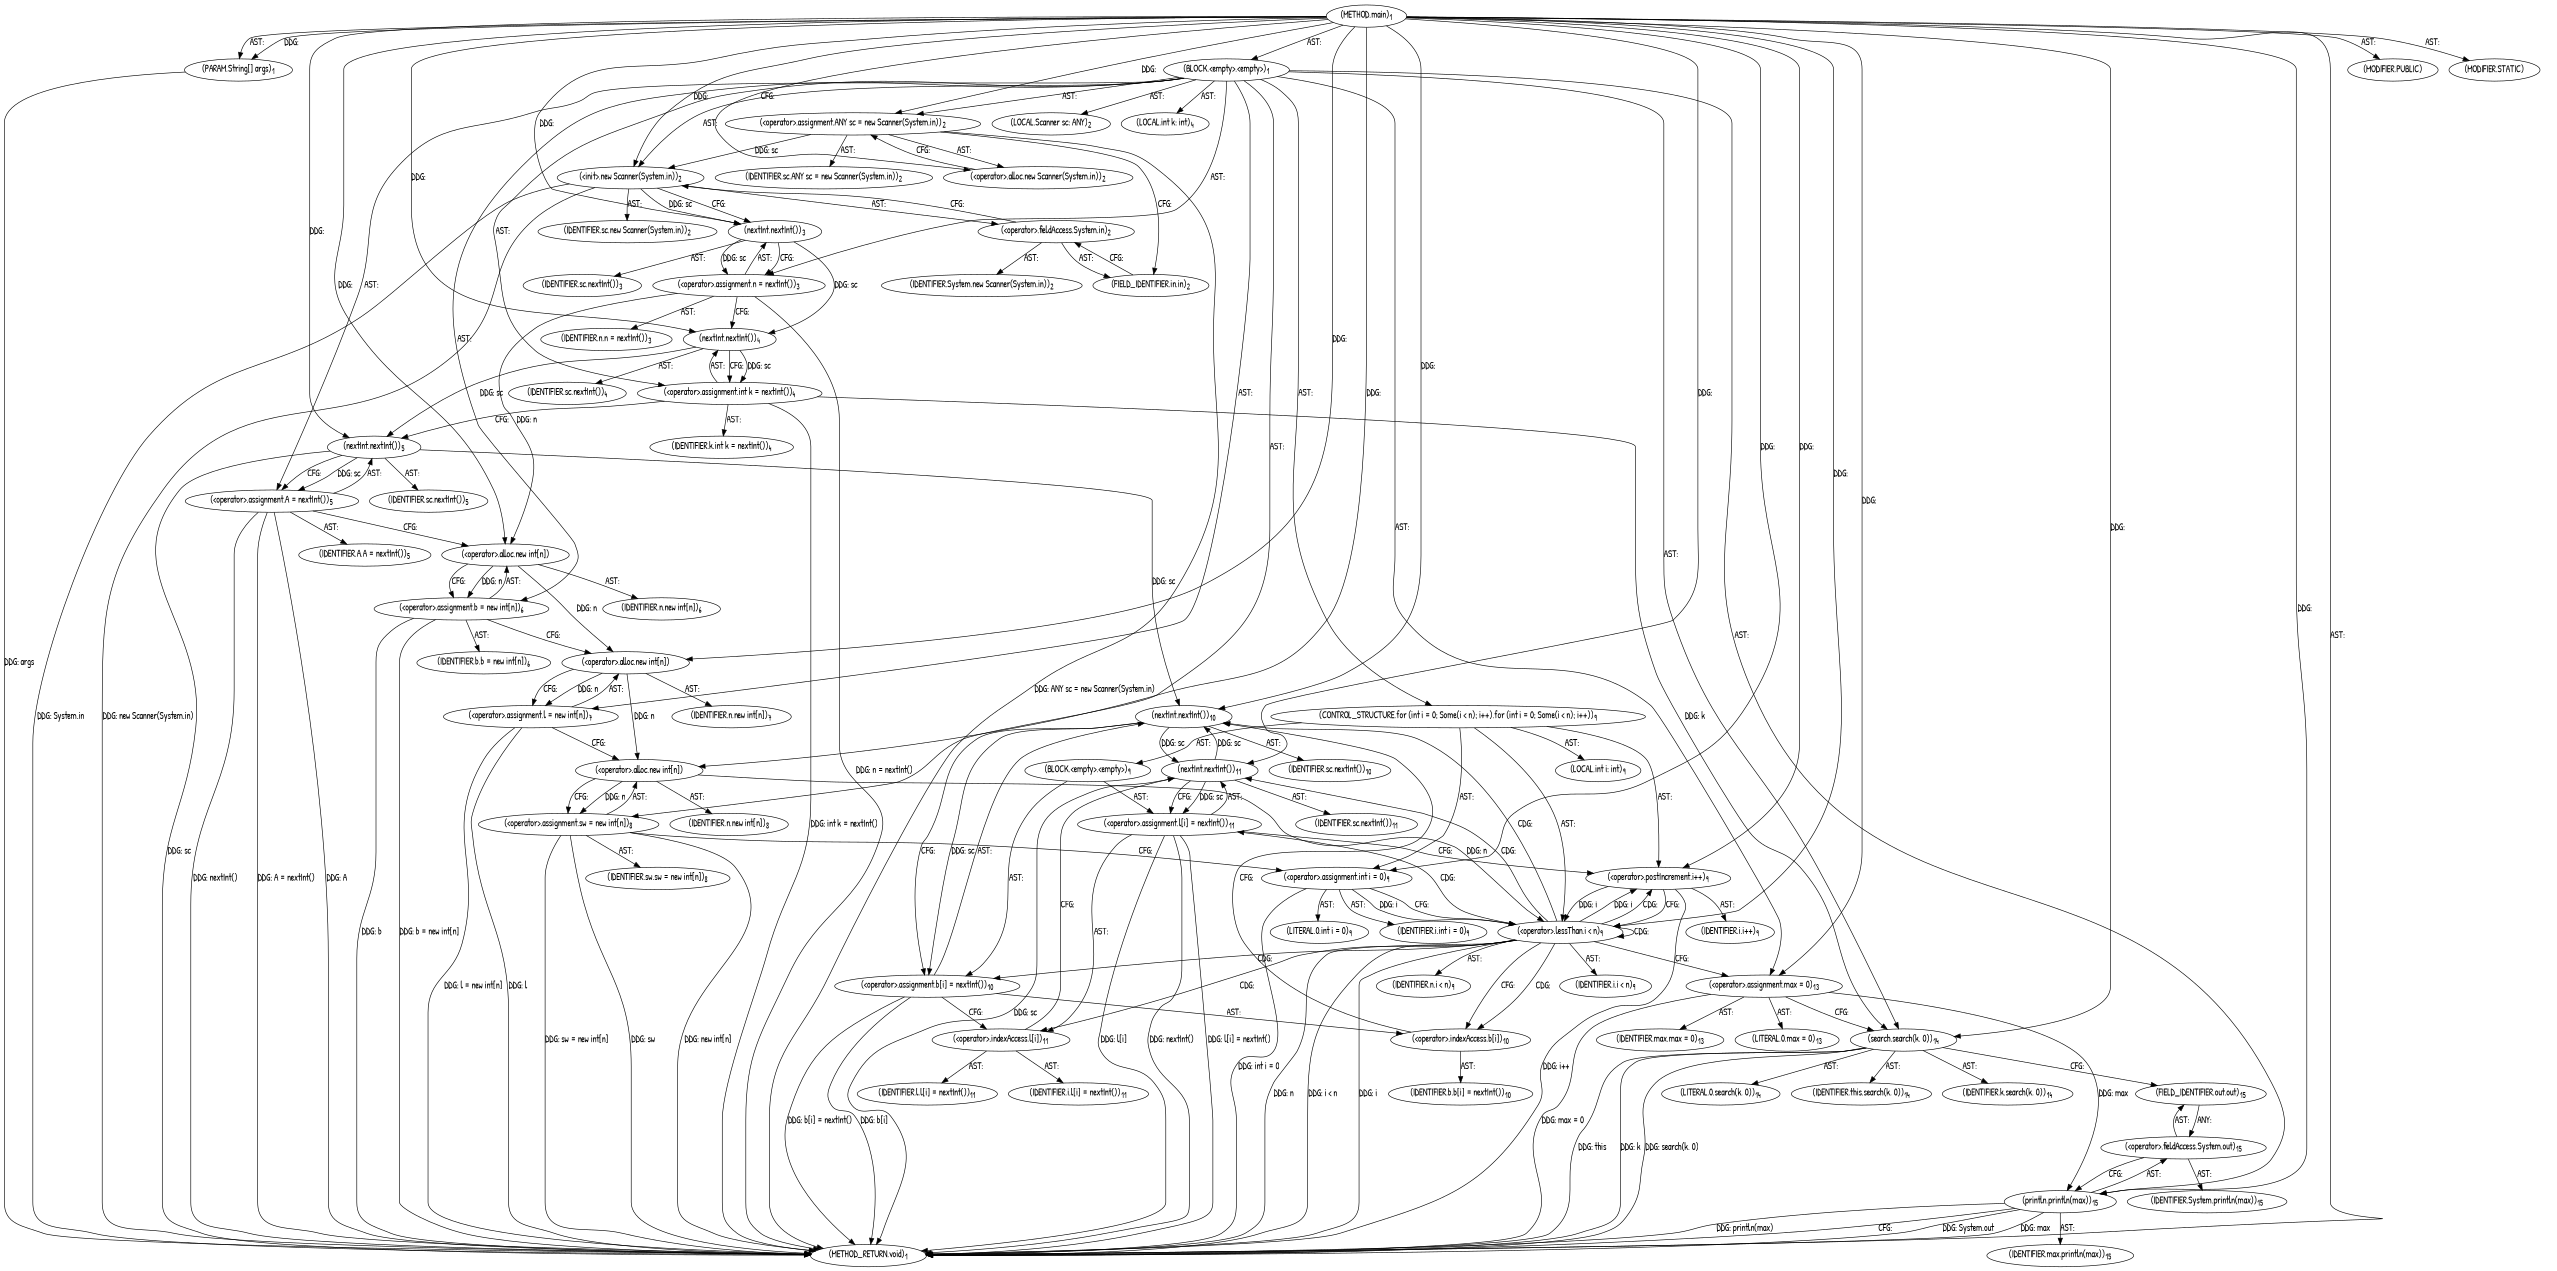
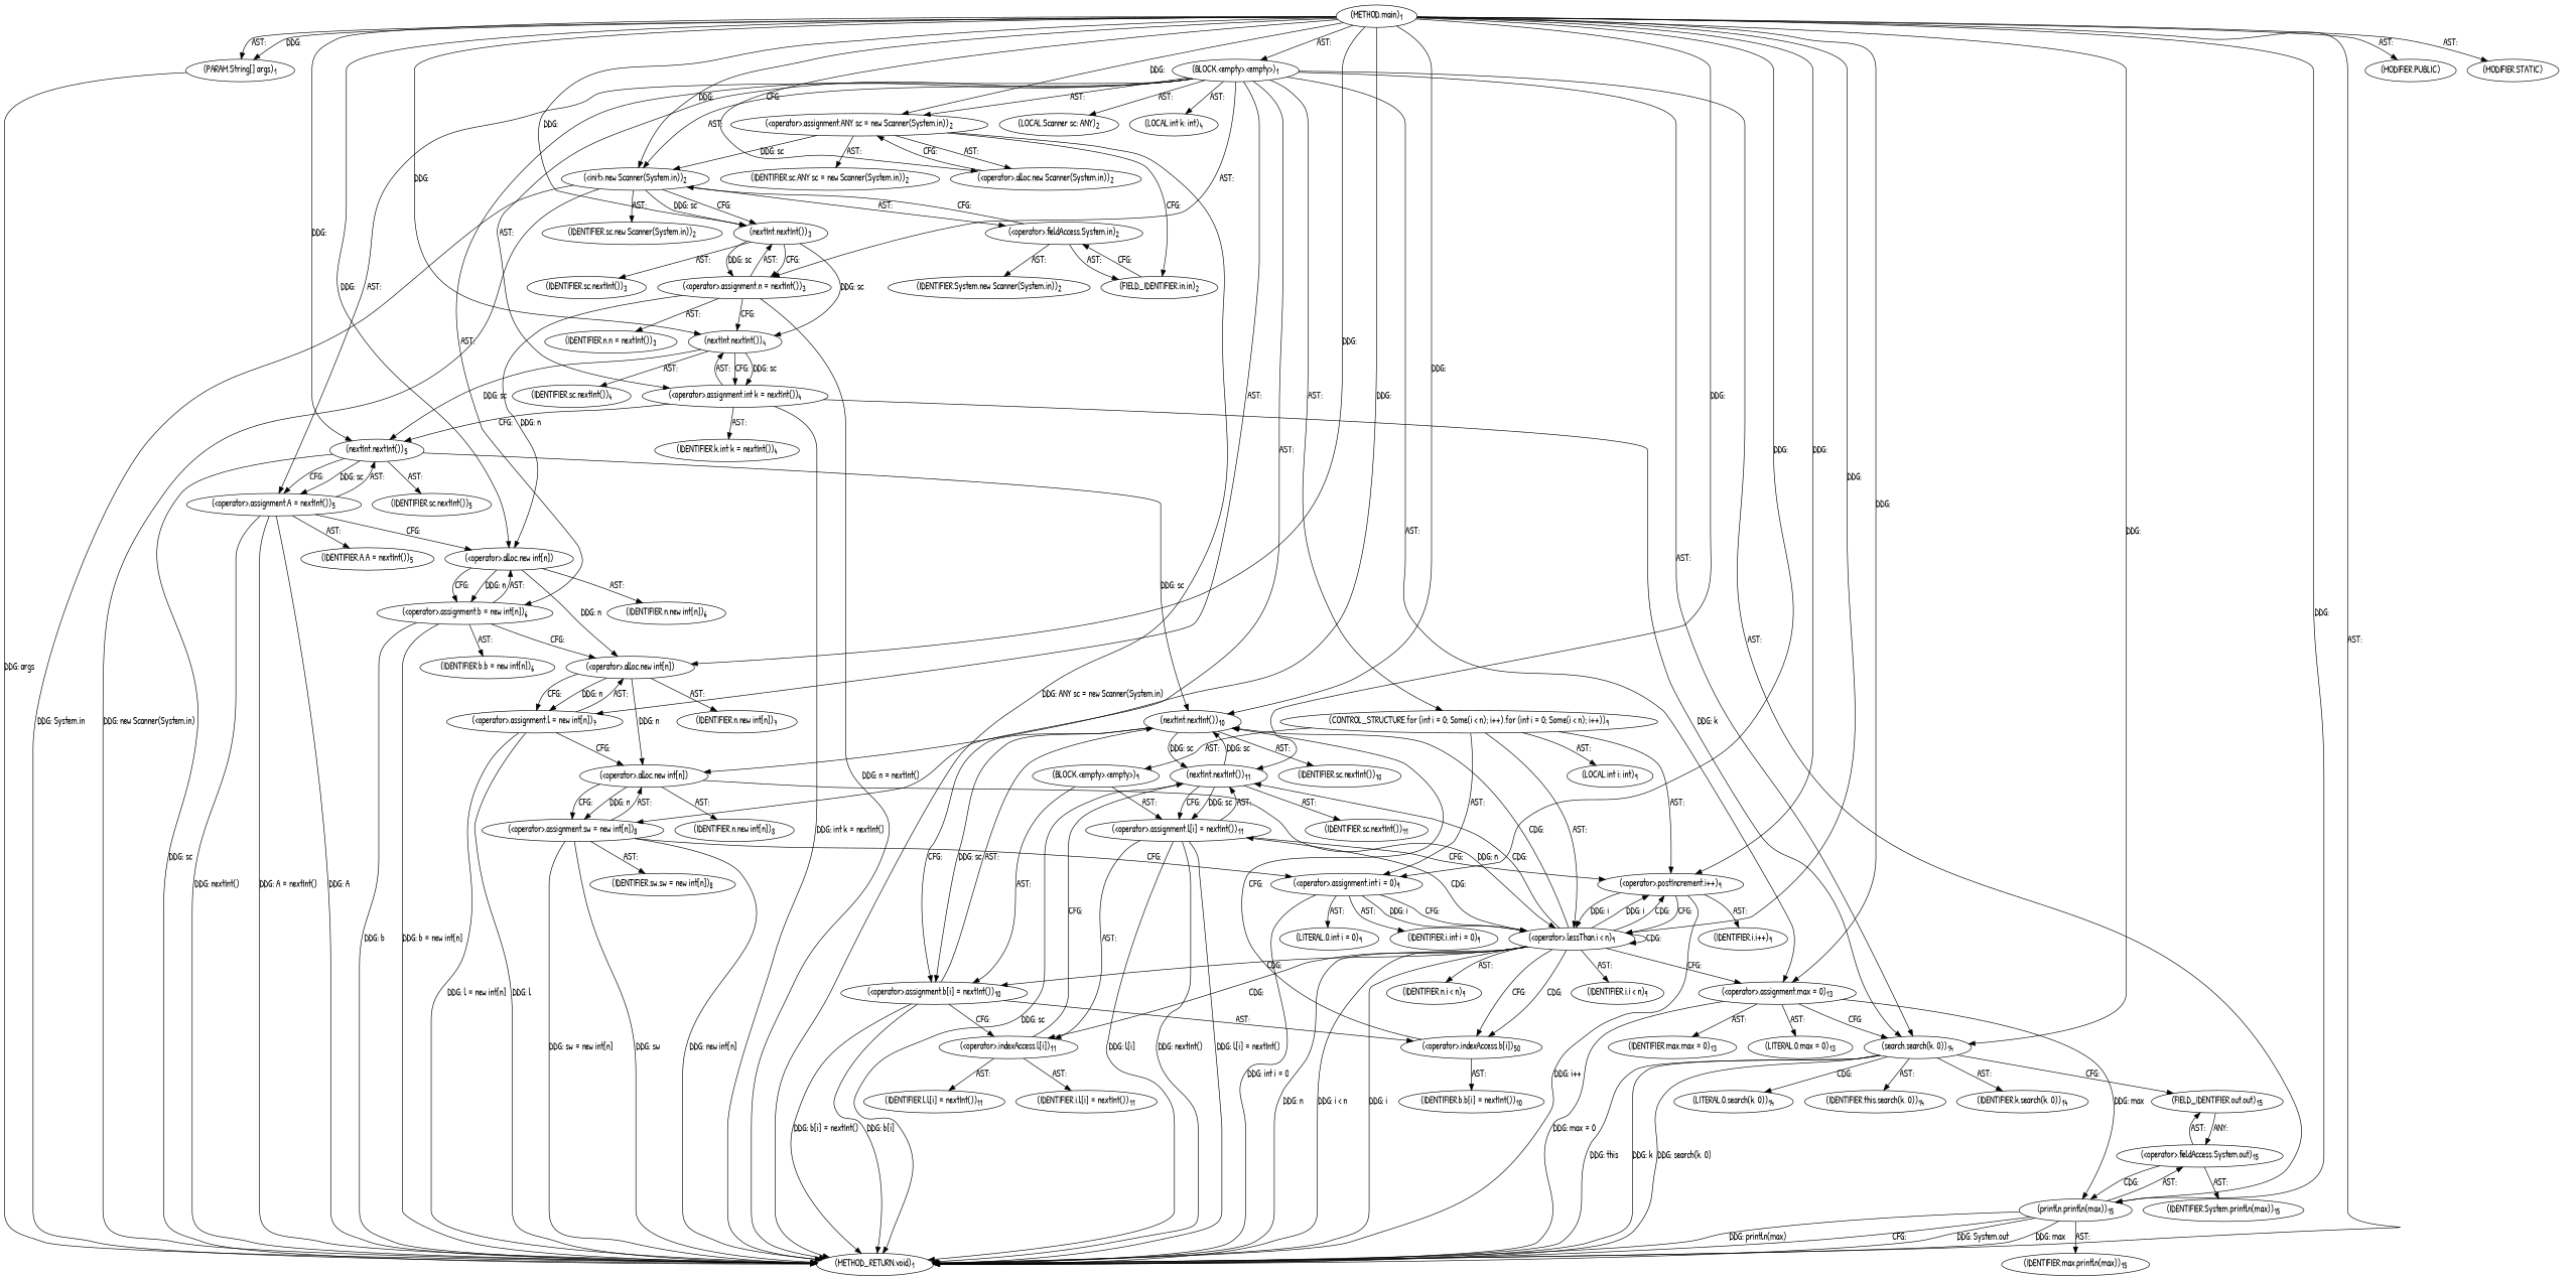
  digraph {
    fontname="Patrick Hand"
    node [fontname="Patrick Hand"]
    edge [fontname="Patrick Hand"]
    n1 [label=<(METHOD,main)<SUB>1</SUB>>]
    n2 [label=<(PARAM,String[] args)<SUB>1</SUB>>]
    n3 [label=<(BLOCK,&lt;empty&gt;,&lt;empty&gt;)<SUB>1</SUB>>]
    n4 [label=<(&lt;operator&gt;.assignment,ANY sc = new Scanner(System.in))<SUB>2</SUB>>]
    n5 [label=<(&lt;operator&gt;.alloc,new Scanner(System.in))<SUB>2</SUB>>]
    n6 [label=<(&lt;init&gt;,new Scanner(System.in))<SUB>2</SUB>>]
    n7 [label=<(nextInt,nextInt())<SUB>3</SUB>>]
    n8 [label=<(nextInt,nextInt())<SUB>4</SUB>>]
    n9 [label=<(nextInt,nextInt())<SUB>5</SUB>>]
    n10 [label=<(&lt;operator&gt;.alloc,new int[n])>]
    n11 [label=<(&lt;operator&gt;.alloc,new int[n])>]
    n12 [label=<(&lt;operator&gt;.alloc,new int[n])>]
    n13 [label=<(&lt;operator&gt;.assignment,int i = 0)<SUB>9</SUB>>]
    n14 [label=<(&lt;operator&gt;.lessThan,i &lt; n)<SUB>9</SUB>>]
    n15 [label=<(&lt;operator&gt;.postIncrement,i++)<SUB>9</SUB>>]
    n16 [label=<(nextInt,nextInt())<SUB>10</SUB>>]
    n17 [label=<(nextInt,nextInt())<SUB>11</SUB>>]
    n18 [label=<(&lt;operator&gt;.assignment,max = 0)<SUB>13</SUB>>]
    n19 [label=<(search,search(k, 0))<SUB>14</SUB>>]
    n20 [label=<(println,println(max))<SUB>15</SUB>>]
    n21 [label=<(MODIFIER,PUBLIC)>]
    n22 [label=<(MODIFIER,STATIC)>]
    n23 [label=<(METHOD_RETURN,void)<SUB>1</SUB>>]
    n24 [label=<(LOCAL,Scanner sc: ANY)<SUB>2</SUB>>]
    n25 [label=<(&lt;operator&gt;.assignment,n = nextInt())<SUB>3</SUB>>]
    n26 [label=<(LOCAL,int k: int)<SUB>4</SUB>>]
    n27 [label=<(&lt;operator&gt;.assignment,int k = nextInt())<SUB>4</SUB>>]
    n28 [label=<(&lt;operator&gt;.assignment,A = nextInt())<SUB>5</SUB>>]
    n29 [label=<(&lt;operator&gt;.assignment,b = new int[n])<SUB>6</SUB>>]
    n30 [label=<(&lt;operator&gt;.assignment,l = new int[n])<SUB>7</SUB>>]
    n31 [label=<(&lt;operator&gt;.assignment,sw = new int[n])<SUB>8</SUB>>]
    n32 [label=<(CONTROL_STRUCTURE,for (int i = 0; Some(i &lt; n); i++),for (int i = 0; Some(i &lt; n); i++))<SUB>9</SUB>>]
    n33 [label=<(IDENTIFIER,sc,ANY sc = new Scanner(System.in))<SUB>2</SUB>>]
    n34 [label=<(FIELD_IDENTIFIER,in,in)<SUB>2</SUB>>]
    n35 [label=<(IDENTIFIER,sc,new Scanner(System.in))<SUB>2</SUB>>]
    n36 [label=<(&lt;operator&gt;.fieldAccess,System.in)<SUB>2</SUB>>]
    n37 [label=<(IDENTIFIER,sc,nextInt())<SUB>3</SUB>>]
    n38 [label=<(IDENTIFIER,sc,nextInt())<SUB>4</SUB>>]
    n39 [label=<(IDENTIFIER,sc,nextInt())<SUB>5</SUB>>]
    n40 [label=<(IDENTIFIER,n,new int[n])<SUB>6</SUB>>]
    n41 [label=<(IDENTIFIER,n,new int[n])<SUB>7</SUB>>]
    n42 [label=<(IDENTIFIER,n,new int[n])<SUB>8</SUB>>]
    n43 [label=<(IDENTIFIER,i,int i = 0)<SUB>9</SUB>>]
    n44 [label=<(LITERAL,0,int i = 0)<SUB>9</SUB>>]
    n45 [label=<(IDENTIFIER,i,i &lt; n)<SUB>9</SUB>>]
    n46 [label=<(IDENTIFIER,n,i &lt; n)<SUB>9</SUB>>]
    n47 [label=<(&lt;operator&gt;.assignment,b[i] = nextInt())<SUB>10</SUB>>]
-   n48 [label=<(&lt;operator&gt;.indexAccess,b[i])<SUB>10</SUB>>]
+   n48 [label=<(&lt;operator&gt;.indexAccess,b[i])<SUB>50</SUB>>]
    n49 [label=<(&lt;operator&gt;.assignment,l[i] = nextInt())<SUB>11</SUB>>]
    n50 [label=<(&lt;operator&gt;.indexAccess,l[i])<SUB>11</SUB>>]
    n51 [label=<(IDENTIFIER,i,i++)<SUB>9</SUB>>]
    n52 [label=<(IDENTIFIER,sc,nextInt())<SUB>10</SUB>>]
    n53 [label=<(IDENTIFIER,sc,nextInt())<SUB>11</SUB>>]
    n54 [label=<(IDENTIFIER,max,max = 0)<SUB>13</SUB>>]
    n55 [label=<(LITERAL,0,max = 0)<SUB>13</SUB>>]
    n56 [label=<(IDENTIFIER,this,search(k, 0))<SUB>14</SUB>>]
    n57 [label=<(IDENTIFIER,k,search(k, 0))<SUB>14</SUB>>]
    n58 [label=<(LITERAL,0,search(k, 0))<SUB>14</SUB>>]
    n59 [label=<(FIELD_IDENTIFIER,out,out)<SUB>15</SUB>>]
    n60 [label=<(&lt;operator&gt;.fieldAccess,System.out)<SUB>15</SUB>>]
    n61 [label=<(IDENTIFIER,max,println(max))<SUB>15</SUB>>]
    n62 [label=<(IDENTIFIER,n,n = nextInt())<SUB>3</SUB>>]
    n63 [label=<(IDENTIFIER,k,int k = nextInt())<SUB>4</SUB>>]
    n64 [label=<(IDENTIFIER,A,A = nextInt())<SUB>5</SUB>>]
    n65 [label=<(IDENTIFIER,b,b = new int[n])<SUB>6</SUB>>]
    n66 [label=<(IDENTIFIER,sw,sw = new int[n])<SUB>8</SUB>>]
    n67 [label=<(LOCAL,int i: int)<SUB>9</SUB>>]
    n68 [label=<(BLOCK,&lt;empty&gt;,&lt;empty&gt;)<SUB>9</SUB>>]
    n69 [label=<(IDENTIFIER,System,new Scanner(System.in))<SUB>2</SUB>>]
    n70 [label=<(IDENTIFIER,b,b[i] = nextInt())<SUB>10</SUB>>]
    n71 [label=<(IDENTIFIER,l,l[i] = nextInt())<SUB>11</SUB>>]
    n72 [label=<(IDENTIFIER,i,l[i] = nextInt())<SUB>11</SUB>>]
    n73 [label=<(IDENTIFIER,System,println(max))<SUB>15</SUB>>]
    n1 -> n2 [label="AST: "]
    n1 -> n2 [label="DDG: "]
    n1 -> n3 [label="AST: "]
    n1 -> n4 [label="DDG: "]
    n1 -> n5 [label="CFG: "]
    n1 -> n6 [label="DDG: "]
    n1 -> n7 [label="DDG: "]
    n1 -> n8 [label="DDG: "]
    n1 -> n9 [label="DDG: "]
    n1 -> n10 [label="DDG: "]
    n1 -> n11 [label="DDG: "]
    n1 -> n12 [label="DDG: "]
    n1 -> n13 [label="DDG: "]
    n1 -> n14 [label="DDG: "]
    n1 -> n15 [label="DDG: "]
    n1 -> n16 [label="DDG: "]
    n1 -> n17 [label="DDG: "]
    n1 -> n18 [label="DDG: "]
    n1 -> n19 [label="DDG: "]
    n1 -> n20 [label="DDG: "]
    n1 -> n21 [label="AST: "]
    n1 -> n22 [label="AST: "]
    n1 -> n23 [label="AST: "]
    n2 -> n23 [label="DDG: args"]
    n3 -> n4 [label="AST: "]
    n3 -> n6 [label="AST: "]
    n3 -> n18 [label="AST: "]
    n3 -> n19 [label="AST: "]
    n3 -> n20 [label="AST: "]
    n3 -> n24 [label="AST: "]
    n3 -> n25 [label="AST: "]
    n3 -> n26 [label="AST: "]
    n3 -> n27 [label="AST: "]
    n3 -> n28 [label="AST: "]
    n3 -> n29 [label="AST: "]
    n3 -> n30 [label="AST: "]
    n3 -> n31 [label="AST: "]
    n3 -> n32 [label="AST: "]
    n4 -> n5 [label="AST: "]
    n4 -> n6 [label="DDG: sc"]
    n4 -> n23 [label="DDG: ANY sc = new Scanner(System.in)"]
    n4 -> n33 [label="AST: "]
    n4 -> n34 [label="CFG: "]
    n5 -> n4 [label="CFG: "]
    n6 -> n7 [label="CFG: "]
    n6 -> n7 [label="DDG: sc"]
    n6 -> n23 [label="DDG: System.in"]
    n6 -> n23 [label="DDG: new Scanner(System.in)"]
    n6 -> n35 [label="AST: "]
    n6 -> n36 [label="AST: "]
    n7 -> n8 [label="DDG: sc"]
    n7 -> n25 [label="CFG: "]
    n7 -> n25 [label="DDG: sc"]
    n7 -> n37 [label="AST: "]
    n8 -> n9 [label="DDG: sc"]
    n8 -> n27 [label="CFG: "]
    n8 -> n27 [label="DDG: sc"]
    n8 -> n38 [label="AST: "]
    n9 -> n16 [label="DDG: sc"]
    n9 -> n23 [label="DDG: sc"]
    n9 -> n28 [label="CFG: "]
    n9 -> n28 [label="DDG: sc"]
    n9 -> n39 [label="AST: "]
    n10 -> n11 [label="DDG: n"]
    n10 -> n29 [label="CFG: "]
    n10 -> n29 [label="DDG: n"]
    n10 -> n40 [label="AST: "]
    n11 -> n12 [label="DDG: n"]
    n11 -> n30 [label="CFG: "]
    n11 -> n30 [label="DDG: n"]
    n11 -> n41 [label="AST: "]
    n12 -> n14 [label="DDG: n"]
    n12 -> n31 [label="CFG: "]
    n12 -> n31 [label="DDG: n"]
    n12 -> n42 [label="AST: "]
    n13 -> n14 [label="CFG: "]
    n13 -> n14 [label="DDG: i"]
    n13 -> n23 [label="DDG: int i = 0"]
    n13 -> n43 [label="AST: "]
    n13 -> n44 [label="AST: "]
    n14 -> n14 [label="CDG: "]
    n14 -> n15 [label="DDG: i"]
    n14 -> n15 [label="CDG: "]
    n14 -> n16 [label="CDG: "]
    n14 -> n17 [label="CDG: "]
    n14 -> n18 [label="CFG: "]
    n14 -> n23 [label="DDG: i"]
    n14 -> n23 [label="DDG: n"]
    n14 -> n23 [label="DDG: i &lt; n"]
    n14 -> n45 [label="AST: "]
    n14 -> n46 [label="AST: "]
    n14 -> n47 [label="CDG: "]
    n14 -> n48 [label="CFG: "]
    n14 -> n48 [label="CDG: "]
    n14 -> n49 [label="CDG: "]
    n14 -> n50 [label="CDG: "]
    n15 -> n14 [label="CFG: "]
    n15 -> n14 [label="DDG: i"]
    n15 -> n23 [label="DDG: i++"]
    n15 -> n51 [label="AST: "]
    n16 -> n17 [label="DDG: sc"]
    n16 -> n47 [label="CFG: "]
    n16 -> n47 [label="DDG: sc"]
    n16 -> n52 [label="AST: "]
    n17 -> n16 [label="DDG: sc"]
    n17 -> n23 [label="DDG: sc"]
    n17 -> n49 [label="CFG: "]
    n17 -> n49 [label="DDG: sc"]
    n17 -> n53 [label="AST: "]
    n18 -> n19 [label="CFG: "]
    n18 -> n20 [label="DDG: max"]
    n18 -> n23 [label="DDG: max = 0"]
    n18 -> n54 [label="AST: "]
    n18 -> n55 [label="AST: "]
    n19 -> n23 [label="DDG: k"]
    n19 -> n23 [label="DDG: search(k, 0)"]
    n19 -> n23 [label="DDG: this"]
    n19 -> n56 [label="AST: "]
    n19 -> n57 [label="AST: "]
-   n19 -> n58 [label="AST: "]
+   n19 -> n58 [label="CDG: "]
    n19 -> n59 [label="CFG: "]
    n20 -> n23 [label="CFG: "]
    n20 -> n23 [label="DDG: System.out"]
    n20 -> n23 [label="DDG: max"]
    n20 -> n23 [label="DDG: println(max)"]
    n20 -> n60 [label="AST: "]
    n20 -> n61 [label="AST: "]
    n25 -> n7 [label="AST: "]
    n25 -> n8 [label="CFG: "]
    n25 -> n10 [label="DDG: n"]
    n25 -> n23 [label="DDG: n = nextInt()"]
    n25 -> n62 [label="AST: "]
    n27 -> n8 [label="AST: "]
    n27 -> n9 [label="CFG: "]
    n27 -> n19 [label="DDG: k"]
    n27 -> n23 [label="DDG: int k = nextInt()"]
    n27 -> n63 [label="AST: "]
    n28 -> n9 [label="AST: "]
    n28 -> n10 [label="CFG: "]
    n28 -> n23 [label="DDG: nextInt()"]
    n28 -> n23 [label="DDG: A = nextInt()"]
    n28 -> n23 [label="DDG: A"]
    n28 -> n64 [label="AST: "]
    n29 -> n10 [label="AST: "]
    n29 -> n11 [label="CFG: "]
    n29 -> n23 [label="DDG: b"]
    n29 -> n23 [label="DDG: b = new int[n]"]
    n29 -> n65 [label="AST: "]
    n30 -> n11 [label="AST: "]
    n30 -> n12 [label="CFG: "]
    n30 -> n23 [label="DDG: l"]
    n30 -> n23 [label="DDG: l = new int[n]"]
    n31 -> n12 [label="AST: "]
    n31 -> n13 [label="CFG: "]
    n31 -> n23 [label="DDG: new int[n]"]
    n31 -> n23 [label="DDG: sw = new int[n]"]
    n31 -> n23 [label="DDG: sw"]
    n31 -> n66 [label="AST: "]
    n32 -> n13 [label="AST: "]
    n32 -> n14 [label="AST: "]
    n32 -> n15 [label="AST: "]
    n32 -> n67 [label="AST: "]
    n32 -> n68 [label="AST: "]
    n34 -> n36 [label="CFG: "]
    n36 -> n6 [label="CFG: "]
    n36 -> n34 [label="AST: "]
    n36 -> n69 [label="AST: "]
    n47 -> n16 [label="AST: "]
    n47 -> n23 [label="DDG: b[i]"]
    n47 -> n23 [label="DDG: b[i] = nextInt()"]
    n47 -> n48 [label="AST: "]
    n47 -> n50 [label="CFG: "]
    n48 -> n16 [label="CFG: "]
    n48 -> n70 [label="AST: "]
    n49 -> n15 [label="CFG: "]
    n49 -> n17 [label="AST: "]
    n49 -> n23 [label="DDG: l[i]"]
    n49 -> n23 [label="DDG: nextInt()"]
    n49 -> n23 [label="DDG: l[i] = nextInt()"]
    n49 -> n50 [label="AST: "]
    n50 -> n17 [label="CFG: "]
    n50 -> n71 [label="AST: "]
    n50 -> n72 [label="AST: "]
    n59 -> n60 [label="ANY: "]
-   n60 -> n20 [label="CFG: "]
+   n60 -> n20 [label="CDG: "]
    n60 -> n59 [label="AST: "]
    n60 -> n73 [label="AST: "]
    n68 -> n47 [label="AST: "]
    n68 -> n49 [label="AST: "]
  }
